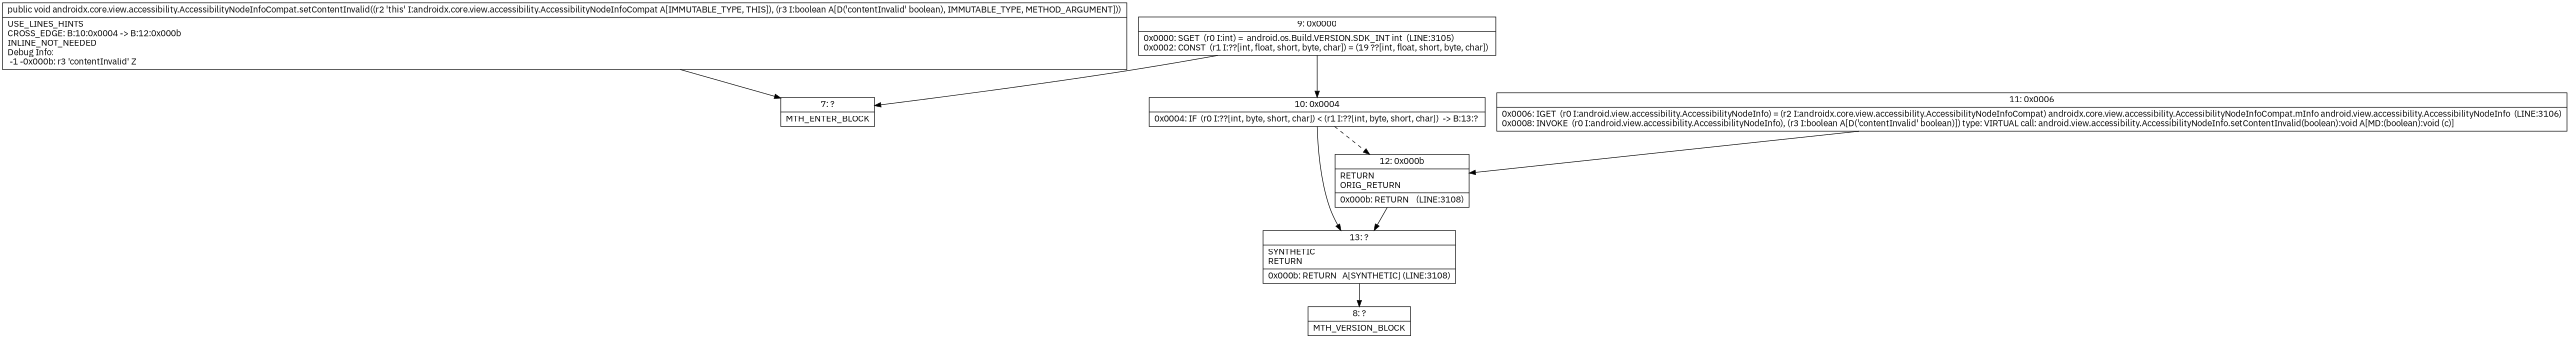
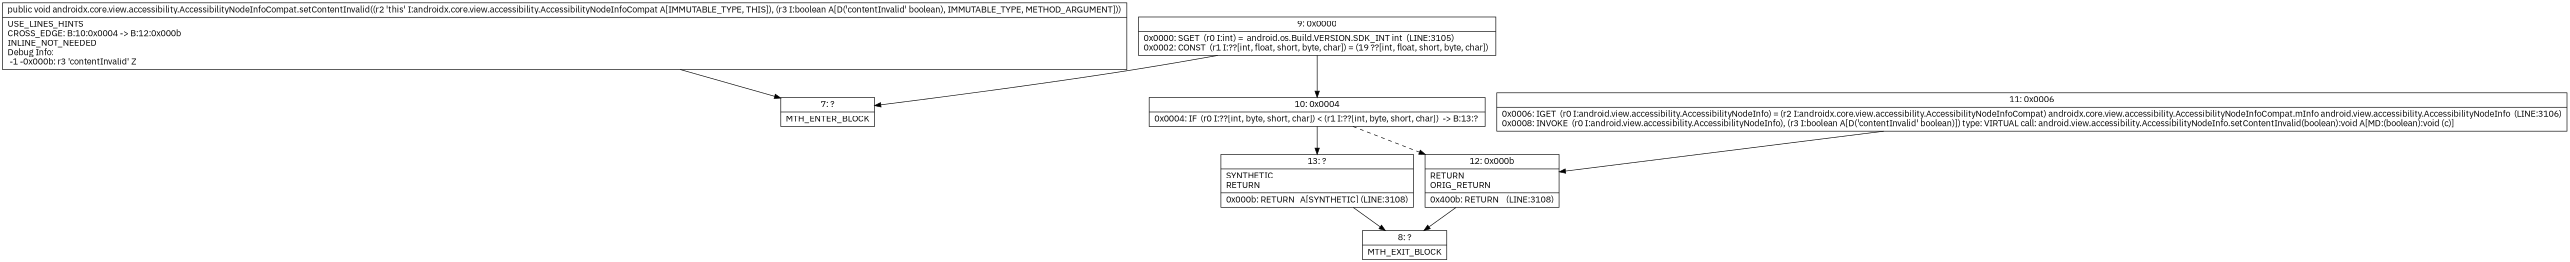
  digraph {
    fontname="IBM Plex Sans"
    node [fontname="IBM Plex Sans" shape=record]
    edge [fontname="IBM Plex Sans"]
    n1 [label="{7\:\ ?|MTH_ENTER_BLOCK\l}"]
    n2 [label="{9\:\ 0x0000|0x0000: SGET  (r0 I:int) =  android.os.Build.VERSION.SDK_INT int  (LINE:3105)\l0x0002: CONST  (r1 I:??[int, float, short, byte, char]) = (19 ??[int, float, short, byte, char]) \l}"]
    n3 [label="{10\:\ 0x0004|0x0004: IF  (r0 I:??[int, byte, short, char]) \< (r1 I:??[int, byte, short, char])  \-\> B:13:? \l}"]
    n4 [label="{13\:\ ?|SYNTHETIC\lRETURN\l|0x000b: RETURN   A[SYNTHETIC] (LINE:3108)\l}"]
-   n5 [label="{12\:\ 0x000b|RETURN\lORIG_RETURN\l|0x000b: RETURN    (LINE:3108)\l}"]
+   n5 [label="{12\:\ 0x000b|RETURN\lORIG_RETURN\l|0x400b: RETURN    (LINE:3108)\l}"]
    n6 [label="{11\:\ 0x0006|0x0006: IGET  (r0 I:android.view.accessibility.AccessibilityNodeInfo) = (r2 I:androidx.core.view.accessibility.AccessibilityNodeInfoCompat) androidx.core.view.accessibility.AccessibilityNodeInfoCompat.mInfo android.view.accessibility.AccessibilityNodeInfo  (LINE:3106)\l0x0008: INVOKE  (r0 I:android.view.accessibility.AccessibilityNodeInfo), (r3 I:boolean A[D('contentInvalid' boolean)]) type: VIRTUAL call: android.view.accessibility.AccessibilityNodeInfo.setContentInvalid(boolean):void A[MD:(boolean):void (c)]\l}"]
-   n7 [label="{8\:\ ?|MTH_VERSION_BLOCK\l}"]
+   n7 [label="{8\:\ ?|MTH_EXIT_BLOCK\l}"]
    n8 [label="{public void androidx.core.view.accessibility.AccessibilityNodeInfoCompat.setContentInvalid((r2 'this' I:androidx.core.view.accessibility.AccessibilityNodeInfoCompat A[IMMUTABLE_TYPE, THIS]), (r3 I:boolean A[D('contentInvalid' boolean), IMMUTABLE_TYPE, METHOD_ARGUMENT]))  | USE_LINES_HINTS\lCROSS_EDGE: B:10:0x0004 \-\> B:12:0x000b\lINLINE_NOT_NEEDED\lDebug Info:\l  \-1 \-0x000b: r3 'contentInvalid' Z\l}"]
    n2 -> n1
    n2 -> n3
    n3 -> n4
    n3 -> n5 [style=dashed]
    n4 -> n7
-   n5 -> n4
+   n5 -> n7
    n6 -> n5
    n8 -> n1
  }
